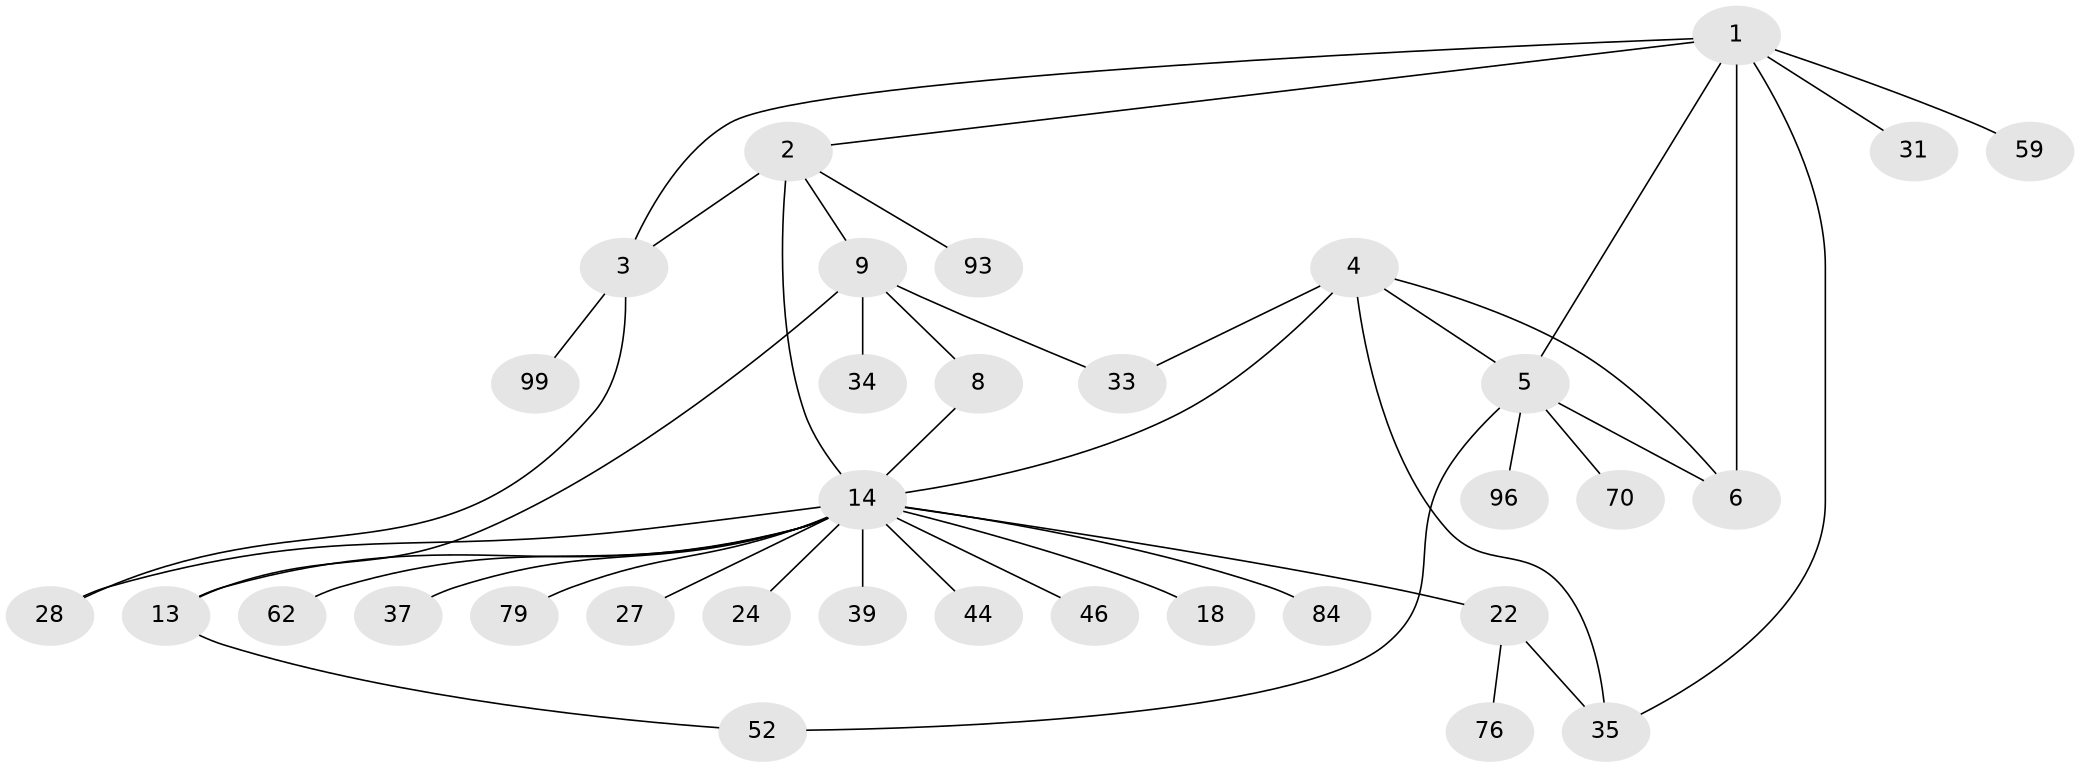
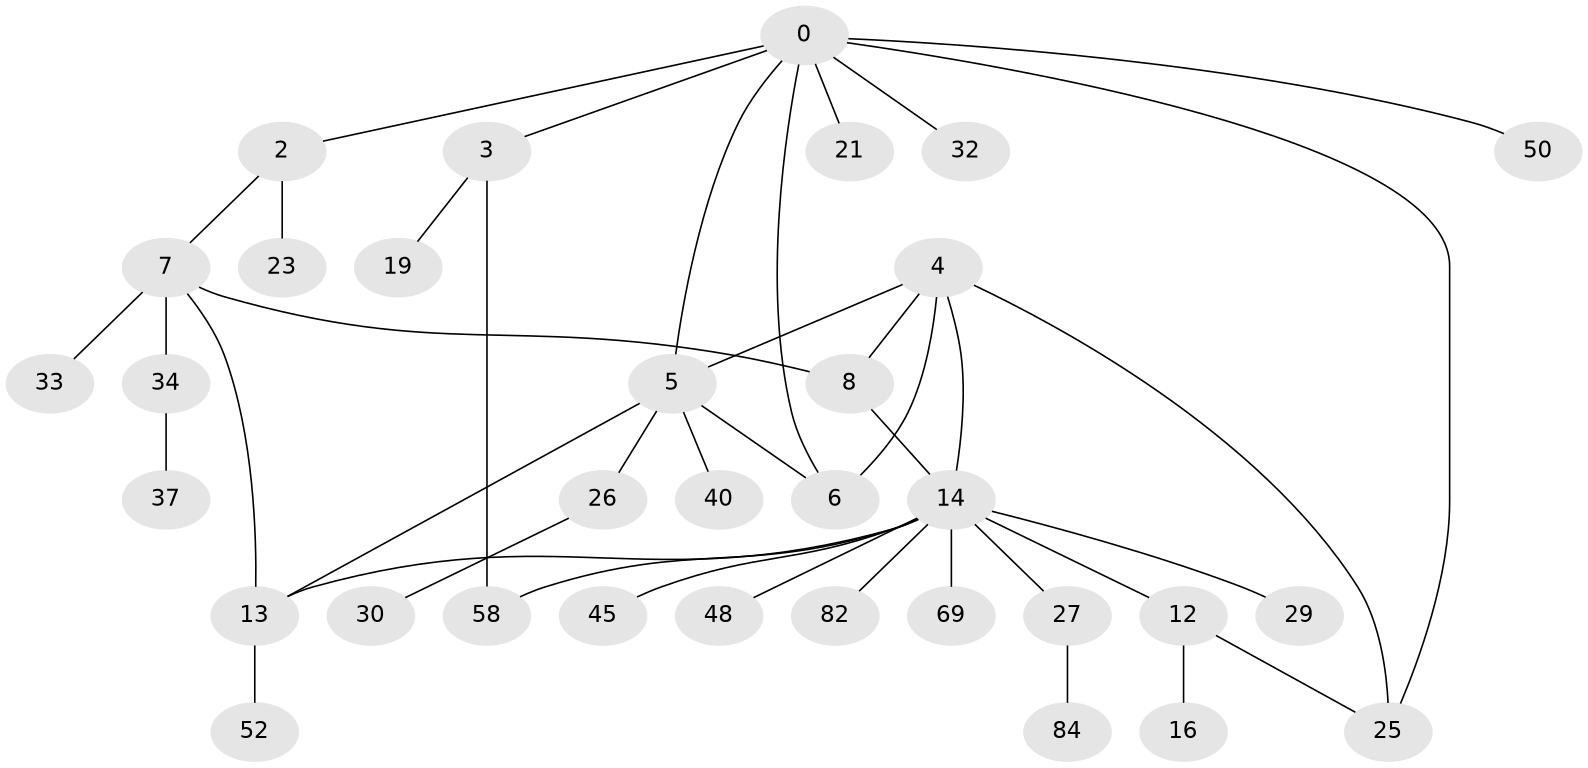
  graph {
    fontname="DejaVu Sans"
    node [color=gray90 fontname="DejaVu Sans" style=filled]
    edge [fontname="DejaVu Sans"]
-   1 [super="+25"]
+   1 [super="+25" label=0]
    2 [super="+20+18"]
    3 [super="+65"]
    5
    6 [super="+43"]
-   21 [super="+38" label=31]
-   35
-   50 [label=59]
-   7 [label=9]
+   21 [super="+38"]
+   32
+   35 [label=25]
+   50
+   7
    n11 [label=14 super="+11+40+44+31"]
-   23 [label=93]
-   19 [label=99]
-   28 [super="+58"]
+   23
+   19
+   28 [super="+58" label=58]
    13 [super="+42+15+17+37+66+61"]
-   26 [super="+27+59" label=96]
-   70
+   26 [super="+27+59"]
+   70 [label=40]
    8 [super="+63+55+9+29"]
    33 [super="+47+36"]
    34
-   12 [label=22]
+   12
    n22 [label=27]
-   24
-   39
-   45 [super="+51+56" label=44]
-   46
-   48 [label=18]
+   39 [label=29]
+   45 [super="+51+56"]
+   48
    n28 [label=84]
-   62
+   62 [label=82]
    n30 [label=37]
-   69 [label=79]
+   69
    4
    52
-   16 [super="+41" label=76]
+   30
+   16 [super="+41"]
    1 -- 2
    1 -- 3
    1 -- 5
    1 -- 6
    1 -- 21
+   1 -- 32
    1 -- 35
    1 -- 50
-   2 -- 3
    2 -- 7
-   2 -- n11 [weight=2]
    2 -- 23
    3 -- 19
    3 -- 28
    5 -- 6
-   5 -- 52
+   5 -- 13
    5 -- 26
    5 -- 70
    7 -- 13
    7 -- 8 [weight=2]
    7 -- 33
    7 -- 34
    n11 -- 28
    n11 -- 13 [weight=2]
    n11 -- 12 [weight=2]
    n11 -- n22
-   n11 -- 24
    n11 -- 39
    n11 -- 45
-   n11 -- 46
    n11 -- 48
-   n11 -- n28
+   n22 -- n28
    n11 -- 62
-   n11 -- n30
+   34 -- n30
    n11 -- 69
    13 -- 52
+   26 -- 30
    8 -- n11 [weight=2]
    12 -- 35
    12 -- 16
    4 -- 5
    4 -- 6
    4 -- 35
    4 -- n11
-   4 -- 33
+   4 -- 8
  }
